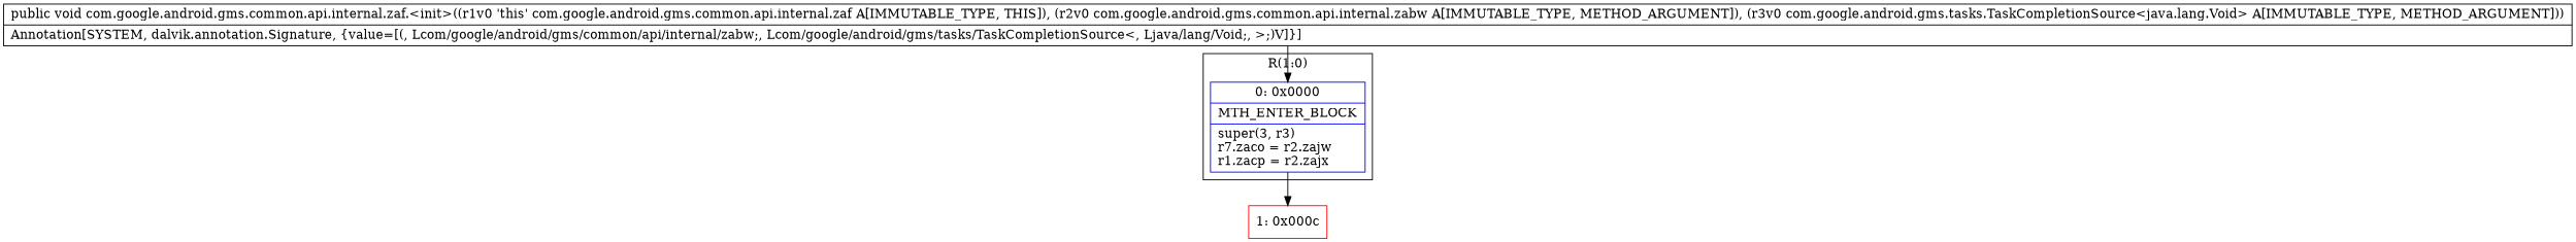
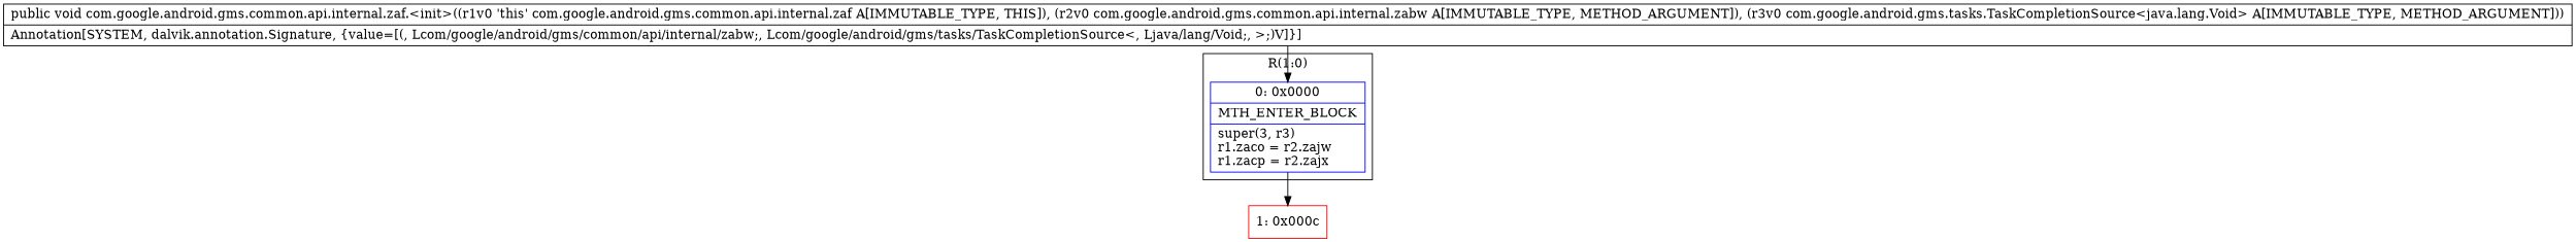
  digraph {
    node [shape=record]
-   n1 [color=blue label="{0\:\ 0x0000|MTH_ENTER_BLOCK\l|super(3, r3)\lr7.zaco = r2.zajw\lr1.zacp = r2.zajx\l}"]
+   n1 [color=blue label="{0\:\ 0x0000|MTH_ENTER_BLOCK\l|super(3, r3)\lr1.zaco = r2.zajw\lr1.zacp = r2.zajx\l}"]
    n2 [color=red label="{1\:\ 0x000c}"]
    n3 [label="{public void com.google.android.gms.common.api.internal.zaf.\<init\>((r1v0 'this' com.google.android.gms.common.api.internal.zaf A[IMMUTABLE_TYPE, THIS]), (r2v0 com.google.android.gms.common.api.internal.zabw A[IMMUTABLE_TYPE, METHOD_ARGUMENT]), (r3v0 com.google.android.gms.tasks.TaskCompletionSource\<java.lang.Void\> A[IMMUTABLE_TYPE, METHOD_ARGUMENT]))  | Annotation[SYSTEM, dalvik.annotation.Signature, \{value=[(, Lcom\/google\/android\/gms\/common\/api\/internal\/zabw;, Lcom\/google\/android\/gms\/tasks\/TaskCompletionSource\<, Ljava\/lang\/Void;, \>;)V]\}]\l}"]
    subgraph cluster_1 {
      label="R(1:0)"
      n1
    }
    n1 -> n2
    n3 -> n1
  }
